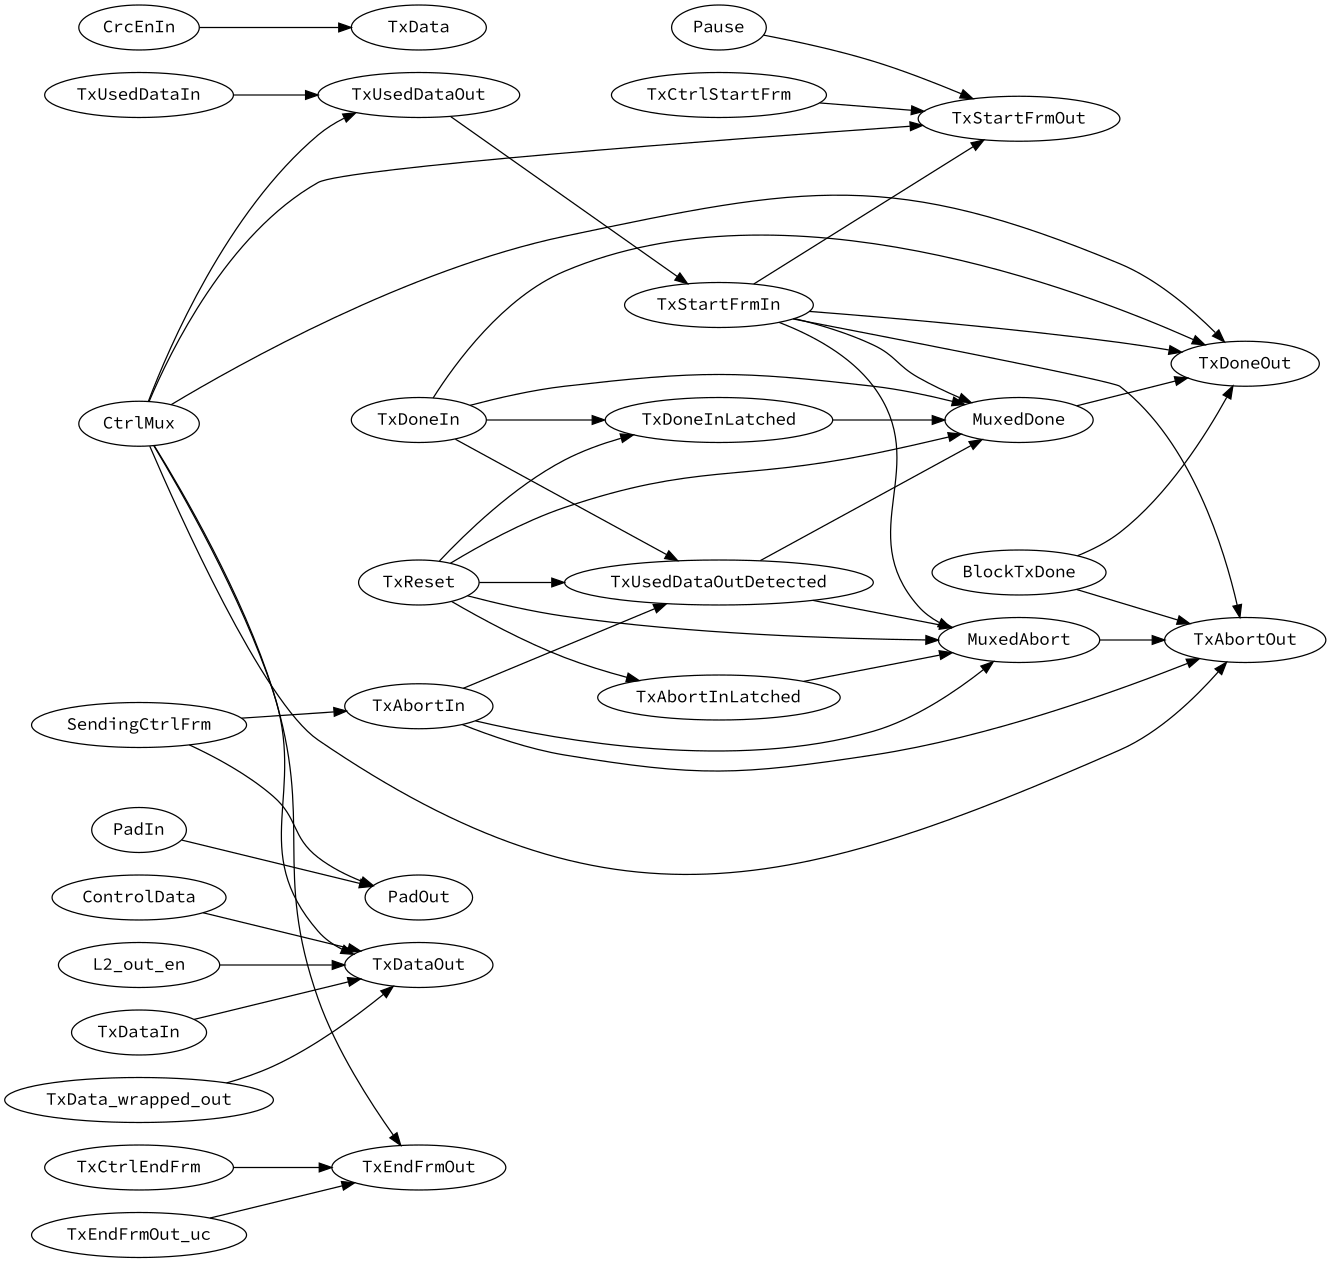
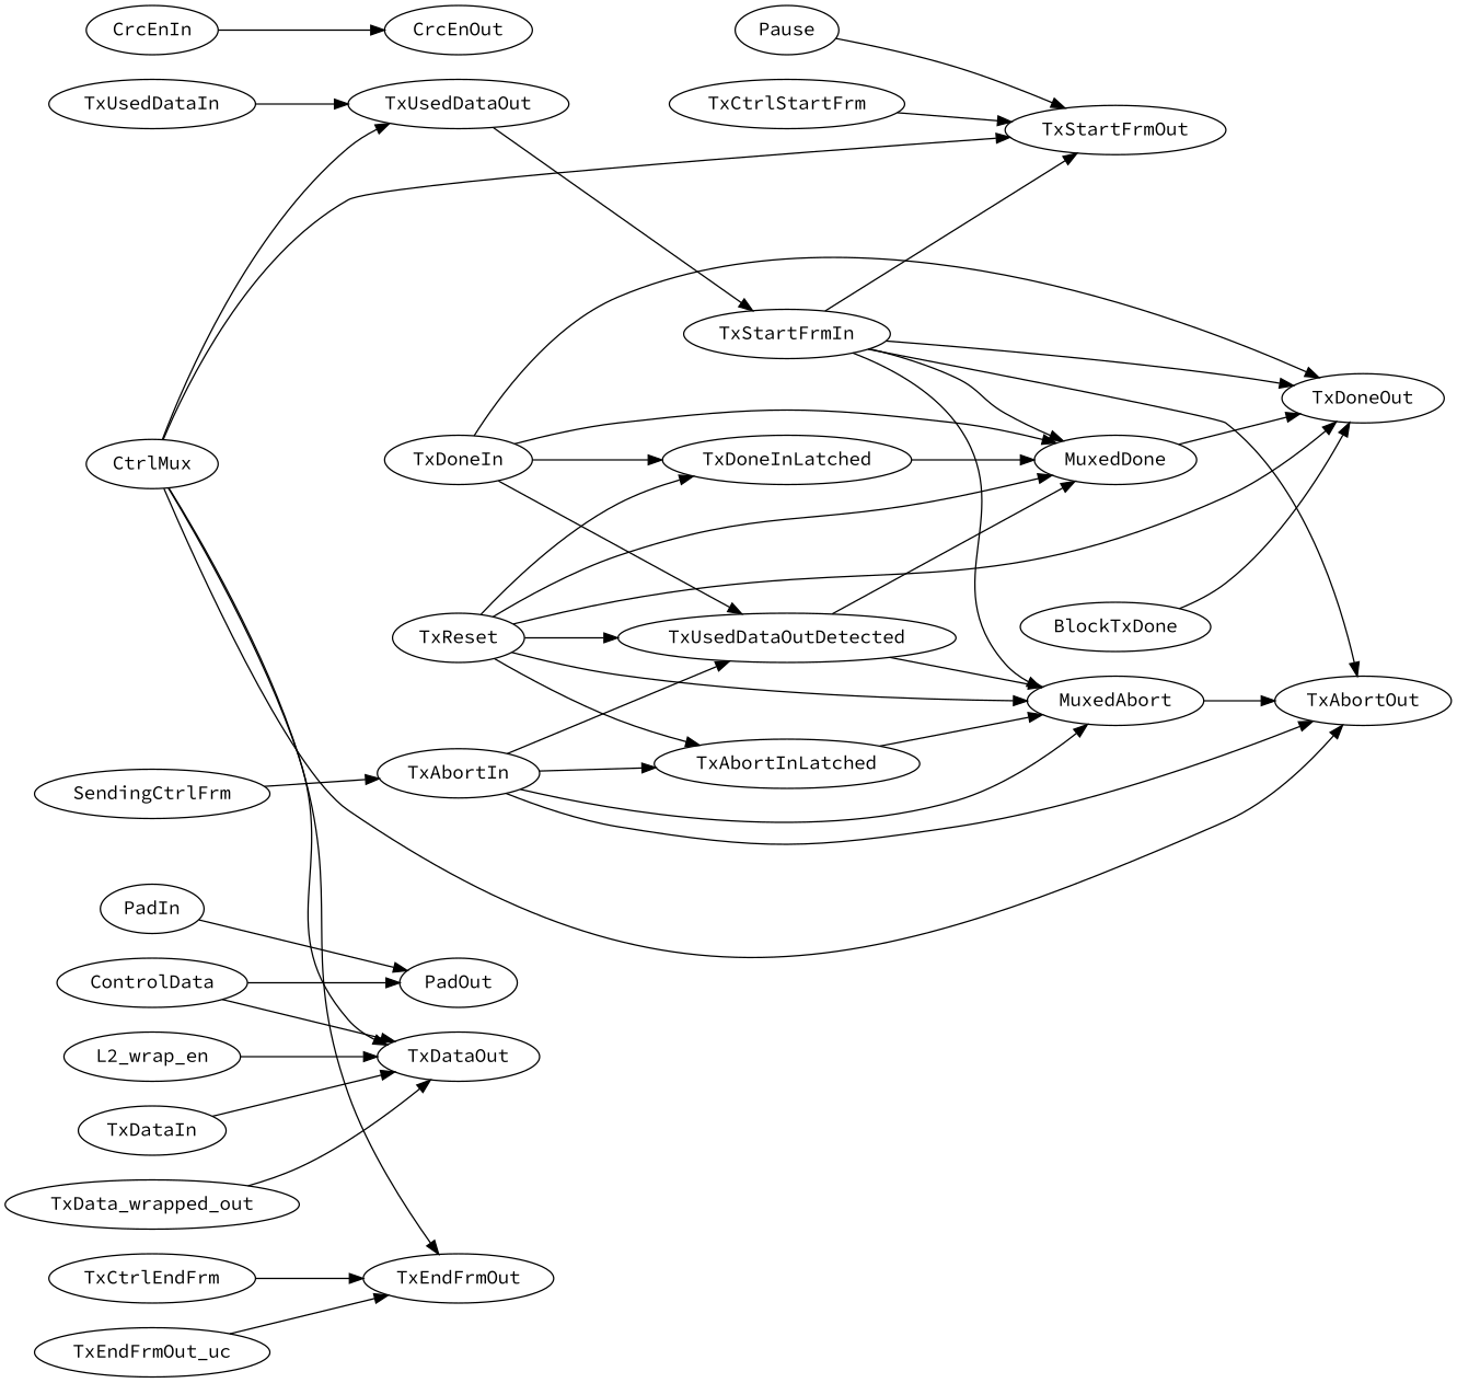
  strict digraph {
    fontname="Source Code Pro"
    rankdir=LR
    node [fontname="Source Code Pro"]
    edge [fontname="Source Code Pro" weight=1.0]
    Pause
    TxStartFrmOut
    MuxedDone
    TxDoneOut
-   L2_wrap_en [label=L2_out_en]
+   L2_wrap_en
    TxDataOut
    PadIn
    PadOut
    TxAbortInLatched
    MuxedAbort
    TxAbortOut
    TxDataIn
    SendingCtrlFrm
    TxAbortIn
    TxReset
    TxUsedDataOutDetected
    TxDoneInLatched
    TxCtrlStartFrm
    TxCtrlEndFrm
    TxEndFrmOut
    TxData_wrapped_out
    TxUsedDataOut
    TxStartFrmIn
    TxEndFrmOut_uc
    ControlData
    TxDoneIn
    CrcEnIn
-   CrcEnOut [label=TxData]
+   CrcEnOut
    BlockTxDone
    TxUsedDataIn
    CtrlMux
    Pause -> TxStartFrmOut
    MuxedDone -> TxDoneOut
    L2_wrap_en -> TxDataOut
    PadIn -> PadOut
    TxAbortInLatched -> MuxedAbort
    MuxedAbort -> TxAbortOut
    TxDataIn -> TxDataOut
-   SendingCtrlFrm -> PadOut
+   ControlData -> PadOut
    SendingCtrlFrm -> TxAbortIn
+   TxAbortIn -> TxAbortInLatched
    TxAbortIn -> MuxedAbort
    TxAbortIn -> TxAbortOut
    TxAbortIn -> TxUsedDataOutDetected [weight=2.0]
    TxReset -> MuxedDone [weight=3.0]
    TxReset -> TxAbortInLatched [weight=2.0]
    TxReset -> MuxedAbort [weight=3.0]
    TxReset -> TxUsedDataOutDetected [weight=3.0]
    TxReset -> TxDoneInLatched [weight=2.0]
    TxUsedDataOutDetected -> MuxedDone
    TxUsedDataOutDetected -> MuxedAbort
    TxDoneInLatched -> MuxedDone
    TxCtrlStartFrm -> TxStartFrmOut
    TxCtrlEndFrm -> TxEndFrmOut
    TxData_wrapped_out -> TxDataOut
    TxUsedDataOut -> TxStartFrmIn
    TxStartFrmIn -> TxStartFrmOut
    TxStartFrmIn -> MuxedDone [weight=2.0]
    TxStartFrmIn -> TxDoneOut
    TxStartFrmIn -> MuxedAbort [weight=2.0]
    TxStartFrmIn -> TxAbortOut
    TxEndFrmOut_uc -> TxEndFrmOut
    ControlData -> TxDataOut
    TxDoneIn -> MuxedDone
    TxDoneIn -> TxDoneOut
    TxDoneIn -> TxUsedDataOutDetected [weight=2.0]
    TxDoneIn -> TxDoneInLatched
    CrcEnIn -> CrcEnOut
    BlockTxDone -> TxDoneOut
-   BlockTxDone -> TxAbortOut
    TxUsedDataIn -> TxUsedDataOut
    CtrlMux -> TxStartFrmOut
-   CtrlMux -> TxDoneOut
+   TxReset -> TxDoneOut
    CtrlMux -> TxDataOut
    CtrlMux -> TxAbortOut
    CtrlMux -> TxEndFrmOut
    CtrlMux -> TxUsedDataOut
  }
